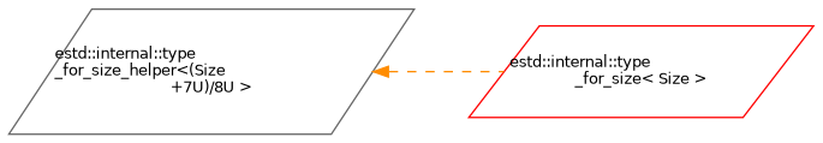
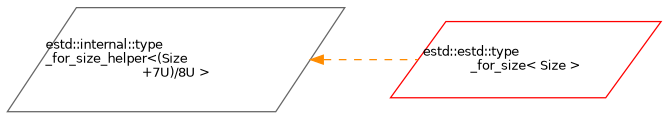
  digraph {
    rankdir=LR
    node [fillcolor=white fontname=Helvetica fontsize=10 shape=parallelogram style=filled]
    n1 [color=gray40 height=0.2 label="estd::internal::type\l_for_size_helper\<(Size\l+7U)/8U \>" width=0.4]
-   n2 [color=red height=0.2 label="estd::internal::type\l_for_size\< Size \>" width=0.4]
+   n2 [color=red height=0.2 label="estd::estd::type\l_for_size\< Size \>" width=0.4]
    n1 -> n2 [color=darkorange dir=back fontname=Helvetica fontsize=10 labelfontname=Helvetica labelfontsize=10 style=dashed]
  }
